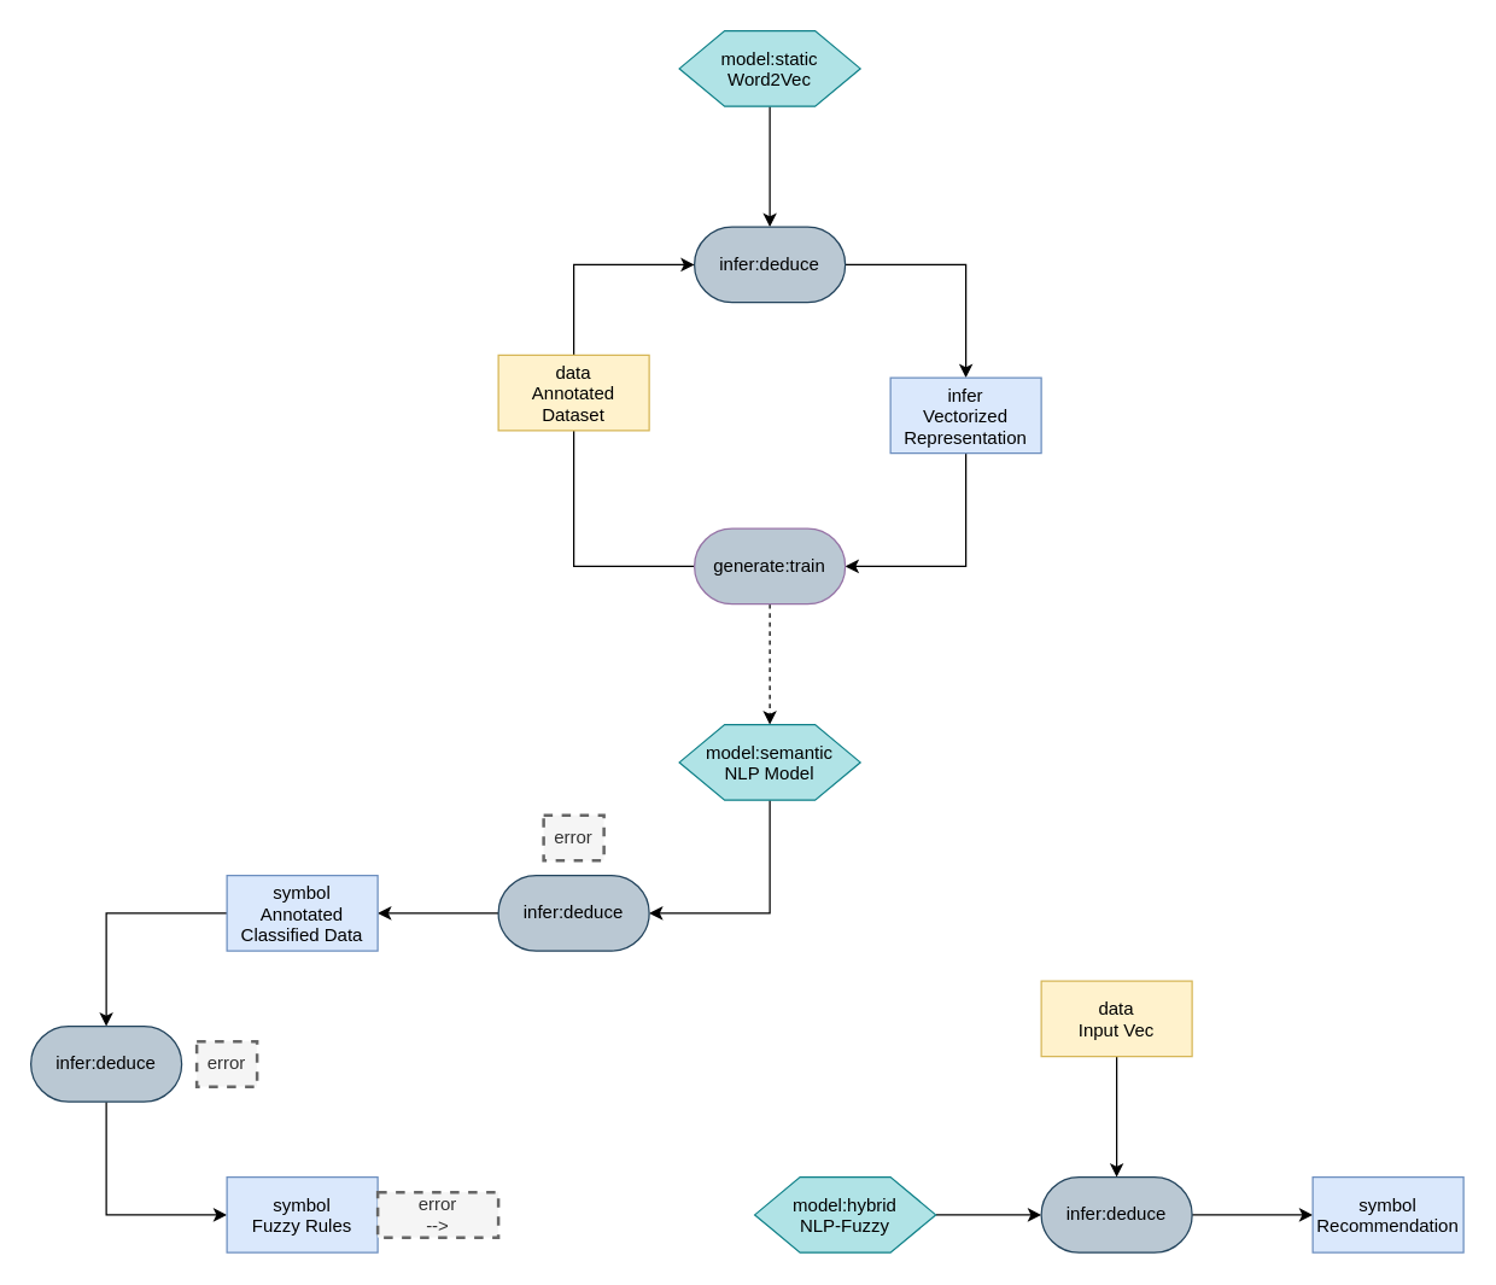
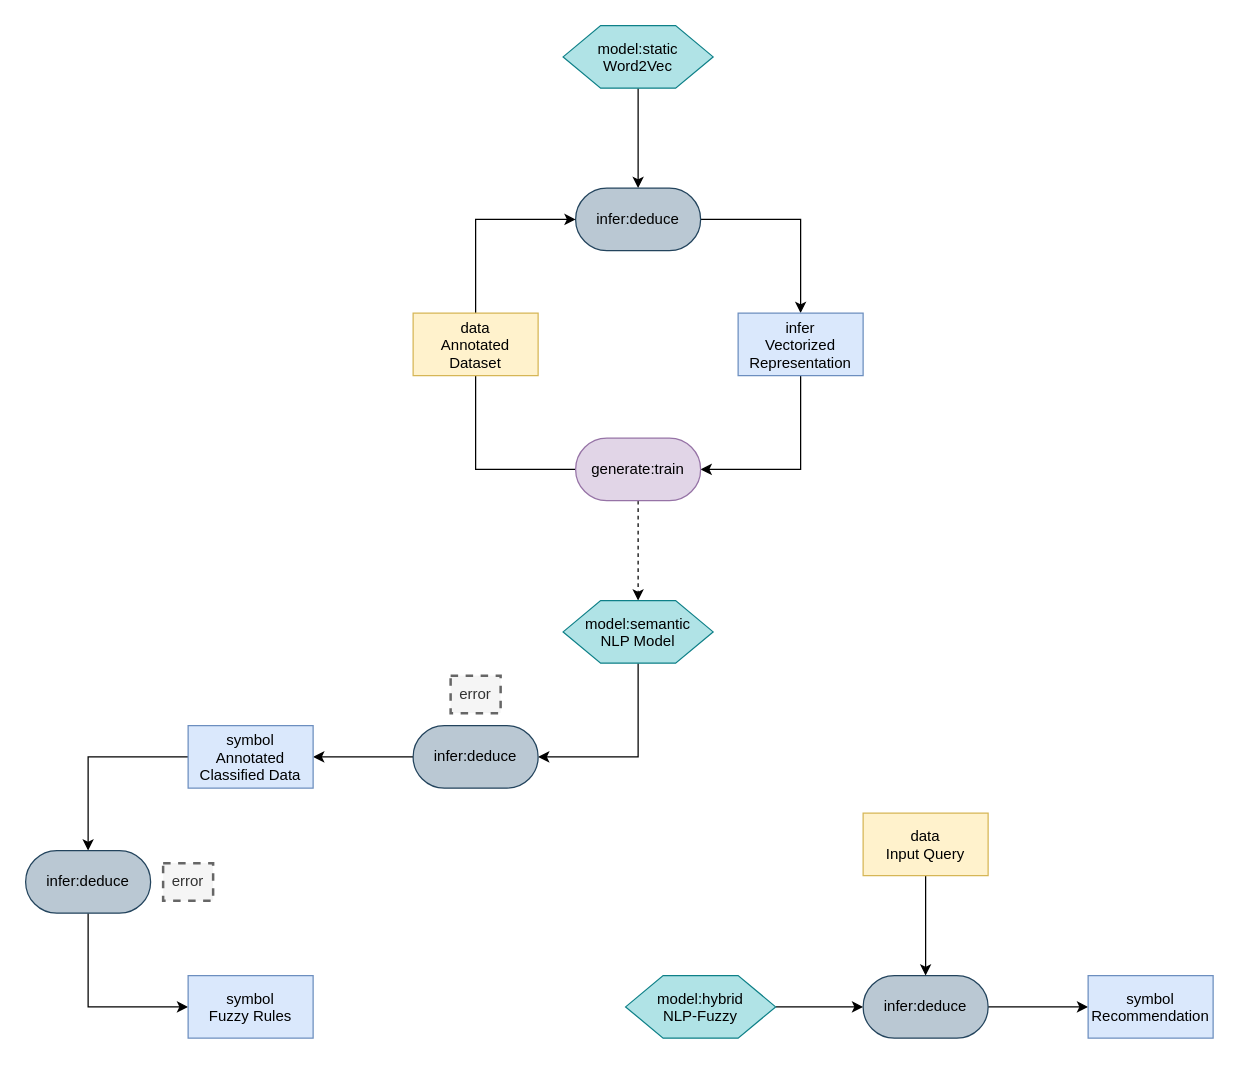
  <mxCell id="0" />
  <mxCell id="1" parent="0" />
  <mxCell id="2" style="edgeStyle=orthogonalEdgeStyle;rounded=0;orthogonalLoop=1;jettySize=auto;html=1;exitX=0.5;exitY=1;exitDx=0;exitDy=0;entryX=0.5;entryY=0;entryDx=0;entryDy=0;" edge="1" parent="1" source="3" target="5"><mxGeometry relative="1" as="geometry" /></mxCell>
  <mxCell id="3" value="model:static&#10;Word2Vec" style="shape=hexagon;perimeter=hexagonPerimeter2;fillColor=#b0e3e6;strokeColor=#0e8088;" name="model" vertex="1" parent="1"><mxGeometry x="450" y="20" width="120" height="50" as="geometry" /></mxCell>
  <mxCell id="4" style="edgeStyle=orthogonalEdgeStyle;rounded=0;orthogonalLoop=1;jettySize=auto;html=1;exitX=1;exitY=0.5;exitDx=0;exitDy=0;entryX=0.5;entryY=0;entryDx=0;entryDy=0;" edge="1" parent="1" source="5" target="10"><mxGeometry relative="1" as="geometry" /></mxCell>
  <mxCell id="5" value="infer:deduce" style="rounded=1;whiteSpace=wrap;html=1;arcSize=50;fillColor=#bac8d3;strokeColor=#23445d;" name="infer:deduce" vertex="1" parent="1"><mxGeometry x="460" y="150" width="100" height="50" as="geometry" /></mxCell>
  <mxCell id="6" style="edgeStyle=orthogonalEdgeStyle;rounded=0;orthogonalLoop=1;jettySize=auto;html=1;exitX=0.5;exitY=0;exitDx=0;exitDy=0;entryX=0;entryY=0.5;entryDx=0;entryDy=0;" edge="1" parent="1" source="8" target="5"><mxGeometry relative="1" as="geometry" /></mxCell>
  <mxCell id="7" style="edgeStyle=orthogonalEdgeStyle;rounded=0;orthogonalLoop=1;jettySize=auto;html=1;exitX=0.5;exitY=1;exitDx=0;exitDy=0;entryX=0;entryY=0.5;entryDx=0;entryDy=0;endArrow=none;" edge="1" parent="1" source="8" target="12"><mxGeometry relative="1" as="geometry" /></mxCell>
- <mxCell id="8" value="data&#10;Annotated&#10;Dataset" style="rectangle;fillColor=#fff2cc;strokeColor=#d6b656;" name="data" vertex="1" parent="1"><mxGeometry x="330" y="235" width="100" height="50" as="geometry" /></mxCell>
+ <mxCell id="8" value="data&#10;Annotated&#10;Dataset" style="rectangle;fillColor=#fff2cc;strokeColor=#d6b656;" name="data" vertex="1" parent="1"><mxGeometry x="330" y="250" width="100" height="50" as="geometry" /></mxCell>
  <mxCell id="9" style="edgeStyle=orthogonalEdgeStyle;rounded=0;orthogonalLoop=1;jettySize=auto;html=1;exitX=0.5;exitY=1;exitDx=0;exitDy=0;entryX=1;entryY=0.5;entryDx=0;entryDy=0;" edge="1" parent="1" source="10" target="12"><mxGeometry relative="1" as="geometry" /></mxCell>
  <mxCell id="10" value="infer&#10;Vectorized&#10;Representation" style="rectangle;fillColor=#dae8fc;strokeColor=#6c8ebf;" name="symbol" vertex="1" parent="1"><mxGeometry x="590" y="250" width="100" height="50" as="geometry" /></mxCell>
  <mxCell id="11" style="edgeStyle=orthogonalEdgeStyle;rounded=0;orthogonalLoop=1;jettySize=auto;html=1;exitX=0.5;exitY=1;exitDx=0;exitDy=0;entryX=0.5;entryY=0;entryDx=0;entryDy=0;dashed=1;" edge="1" parent="1" source="12" target="14"><mxGeometry relative="1" as="geometry" /></mxCell>
- <mxCell id="12" value="generate:train" style="rounded=1;whiteSpace=wrap;html=1;arcSize=50;fillColor=#bac8d3;strokeColor=#9673a6;" name="generate:train" vertex="1" parent="1"><mxGeometry x="460" y="350" width="100" height="50" as="geometry" /></mxCell>
+ <mxCell id="12" value="generate:train" style="rounded=1;whiteSpace=wrap;html=1;arcSize=50;fillColor=#e1d5e7;strokeColor=#9673a6;" name="generate:train" vertex="1" parent="1"><mxGeometry x="460" y="350" width="100" height="50" as="geometry" /></mxCell>
  <mxCell id="13" style="edgeStyle=orthogonalEdgeStyle;rounded=0;orthogonalLoop=1;jettySize=auto;html=1;exitX=0.5;exitY=1;exitDx=0;exitDy=0;entryX=1;entryY=0.5;entryDx=0;entryDy=0;" edge="1" parent="1" source="14" target="16"><mxGeometry relative="1" as="geometry" /></mxCell>
  <mxCell id="14" value="model:semantic&#10;NLP Model" style="shape=hexagon;perimeter=hexagonPerimeter2;fillColor=#b0e3e6;strokeColor=#0e8088;" name="model" vertex="1" parent="1" tooltip="⚠️ Node not part of any valid pattern."><mxGeometry x="450" y="480" width="120" height="50" as="geometry" /></mxCell>
  <mxCell id="15" style="edgeStyle=orthogonalEdgeStyle;rounded=0;orthogonalLoop=1;jettySize=auto;html=1;exitX=0;exitY=0.5;exitDx=0;exitDy=0;entryX=1;entryY=0.5;entryDx=0;entryDy=0;" edge="1" parent="1" source="16" target="18"><mxGeometry relative="1" as="geometry" /></mxCell>
  <mxCell id="16" value="infer:deduce" style="rounded=1;whiteSpace=wrap;html=1;arcSize=50;fillColor=#bac8d3;strokeColor=#23445d;" name="infer:deduce" vertex="1" parent="1" tooltip="⚠️ Node not part of any valid pattern."><mxGeometry x="330" y="580" width="100" height="50" as="geometry" /></mxCell>
  <mxCell id="17" style="edgeStyle=orthogonalEdgeStyle;rounded=0;orthogonalLoop=1;jettySize=auto;html=1;exitX=0;exitY=0.5;exitDx=0;exitDy=0;entryX=0.5;entryY=0;entryDx=0;entryDy=0;" edge="1" parent="1" source="18" target="20"><mxGeometry relative="1" as="geometry" /></mxCell>
  <mxCell id="18" value="symbol&#10;Annotated&#10;Classified Data" style="rectangle;fillColor=#dae8fc;strokeColor=#6c8ebf;" name="symbol" vertex="1" parent="1" tooltip="⚠️ Node not part of any valid pattern."><mxGeometry x="150" y="580" width="100" height="50" as="geometry" /></mxCell>
  <mxCell id="19" style="edgeStyle=orthogonalEdgeStyle;rounded=0;orthogonalLoop=1;jettySize=auto;html=1;exitX=0.5;exitY=1;exitDx=0;exitDy=0;entryX=0;entryY=0.5;entryDx=0;entryDy=0;" edge="1" parent="1" source="20" target="21"><mxGeometry relative="1" as="geometry" /></mxCell>
  <mxCell id="20" value="infer:deduce" style="rounded=1;whiteSpace=wrap;html=1;arcSize=50;fillColor=#bac8d3;strokeColor=#23445d;" name="infer:deduce" vertex="1" parent="1" tooltip="⚠️ Node not part of any valid pattern."><mxGeometry x="20" y="680" width="100" height="50" as="geometry" /></mxCell>
  <mxCell id="21" value="symbol&#10;Fuzzy Rules" style="rectangle;fillColor=#dae8fc;strokeColor=#6c8ebf;" name="symbol" vertex="1" parent="1" tooltip="⚠️ Node not part of any valid pattern."><mxGeometry x="150" y="780" width="100" height="50" as="geometry" /></mxCell>
- <mxCell id="22" value="&lt;div&gt;error&lt;/div&gt;&lt;div&gt;--&amp;gt;&lt;/div&gt;" style="text;html=1;align=center;verticalAlign=middle;whiteSpace=wrap;rounded=0;dashed=1;fillColor=#f5f5f5;fontColor=#333333;strokeColor=#666666;strokeWidth=2;" name="text" vertex="1" parent="1"><mxGeometry x="250" y="790" width="80" height="30" as="geometry" /></mxCell>
  <mxCell id="23" style="edgeStyle=orthogonalEdgeStyle;rounded=0;orthogonalLoop=1;jettySize=auto;html=1;exitX=1;exitY=0.5;exitDx=0;exitDy=0;entryX=0;entryY=0.5;entryDx=0;entryDy=0;" edge="1" parent="1" source="24" target="26"><mxGeometry relative="1" as="geometry" /></mxCell>
  <mxCell id="24" value="model:hybrid&#10;NLP-Fuzzy" style="shape=hexagon;perimeter=hexagonPerimeter2;fillColor=#b0e3e6;strokeColor=#0e8088;" name="model" vertex="1" parent="1"><mxGeometry x="500" y="780" width="120" height="50" as="geometry" /></mxCell>
  <mxCell id="25" style="edgeStyle=orthogonalEdgeStyle;rounded=0;orthogonalLoop=1;jettySize=auto;html=1;exitX=1;exitY=0.5;exitDx=0;exitDy=0;entryX=0;entryY=0.5;entryDx=0;entryDy=0;" edge="1" parent="1" source="26" target="29"><mxGeometry relative="1" as="geometry" /></mxCell>
  <mxCell id="26" value="infer:deduce" style="rounded=1;whiteSpace=wrap;html=1;arcSize=50;fillColor=#bac8d3;strokeColor=#23445d;" name="infer:deduce" vertex="1" parent="1"><mxGeometry x="690" y="780" width="100" height="50" as="geometry" /></mxCell>
  <mxCell id="27" style="edgeStyle=orthogonalEdgeStyle;rounded=0;orthogonalLoop=1;jettySize=auto;html=1;entryX=0.5;entryY=0;entryDx=0;entryDy=0;" edge="1" parent="1" source="28" target="26"><mxGeometry relative="1" as="geometry" /></mxCell>
- <mxCell id="28" value="data&#10;Input Vec" style="rectangle;fillColor=#fff2cc;strokeColor=#d6b656;" name="data" vertex="1" parent="1"><mxGeometry x="690" y="650" width="100" height="50" as="geometry" /></mxCell>
+ <mxCell id="28" value="data&#10;Input Query" style="rectangle;fillColor=#fff2cc;strokeColor=#d6b656;" name="data" vertex="1" parent="1"><mxGeometry x="690" y="650" width="100" height="50" as="geometry" /></mxCell>
  <mxCell id="29" value="symbol&#10;Recommendation" style="rectangle;fillColor=#dae8fc;strokeColor=#6c8ebf;" name="symbol" vertex="1" parent="1"><mxGeometry x="870" y="780" width="100" height="50" as="geometry" /></mxCell>
  <mxCell id="30" value="error" style="text;html=1;align=center;verticalAlign=middle;whiteSpace=wrap;rounded=0;dashed=1;fillColor=#f5f5f5;fontColor=#333333;strokeColor=#666666;strokeWidth=2;" name="text" vertex="1" parent="1"><mxGeometry x="360" y="540" width="40" height="30" as="geometry" /></mxCell>
  <mxCell id="31" value="error" style="text;html=1;align=center;verticalAlign=middle;whiteSpace=wrap;rounded=0;dashed=1;fillColor=#f5f5f5;fontColor=#333333;strokeColor=#666666;strokeWidth=2;" name="text" vertex="1" parent="1"><mxGeometry x="130" y="690" width="40" height="30" as="geometry" /></mxCell>
